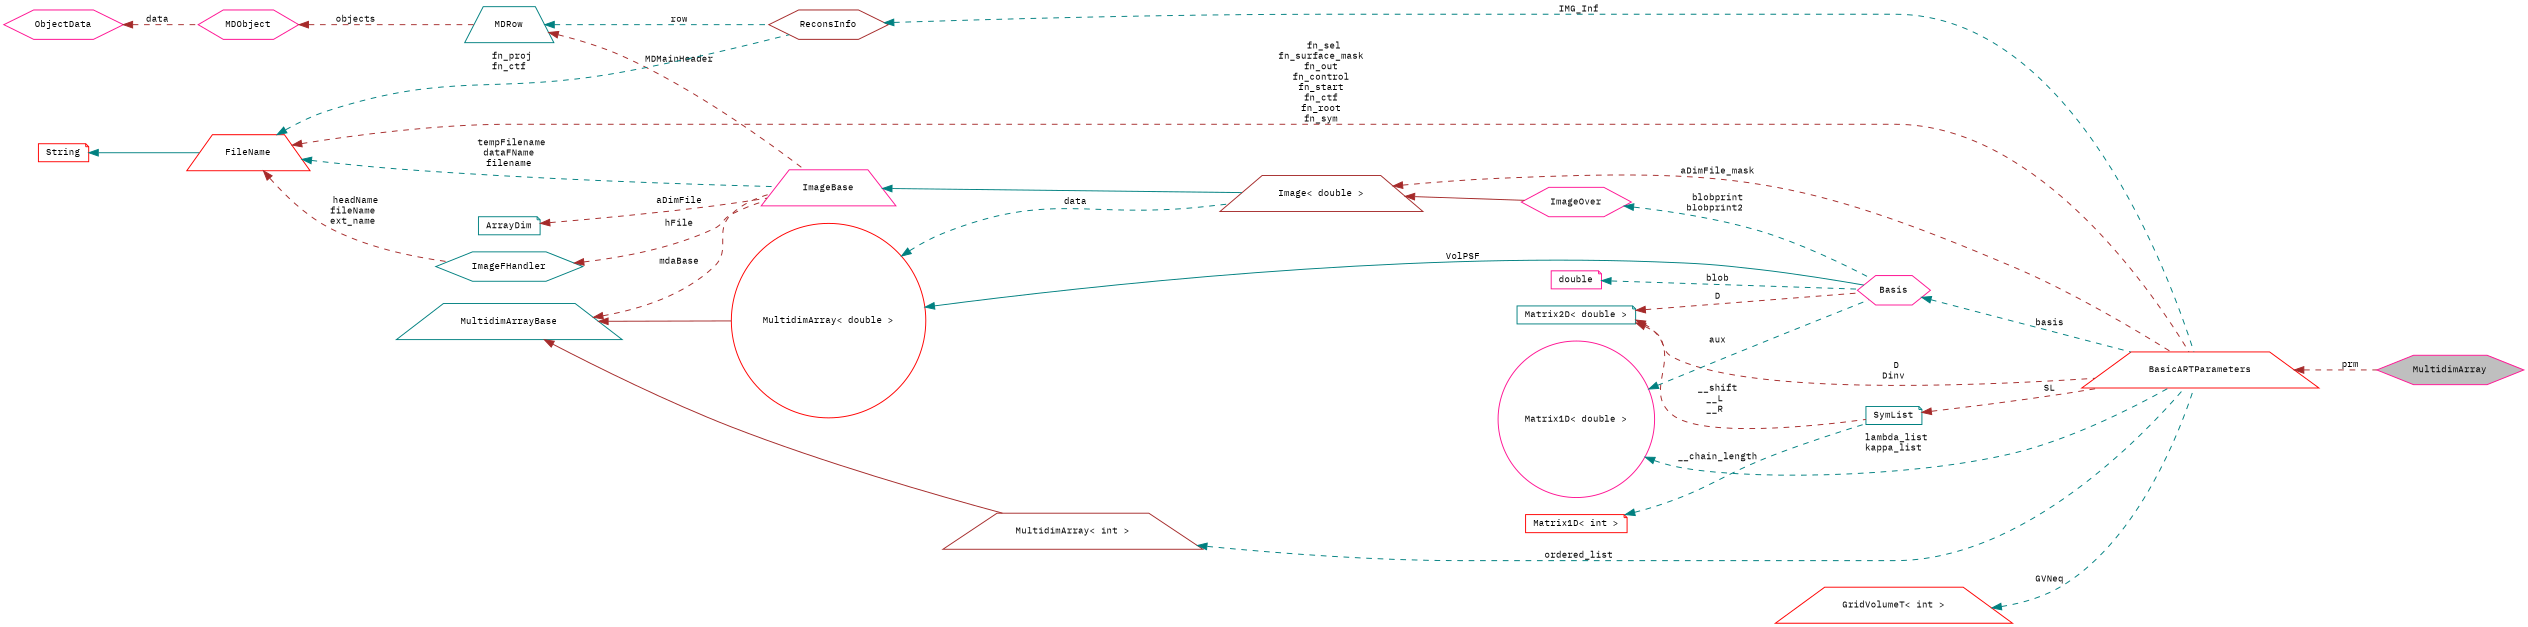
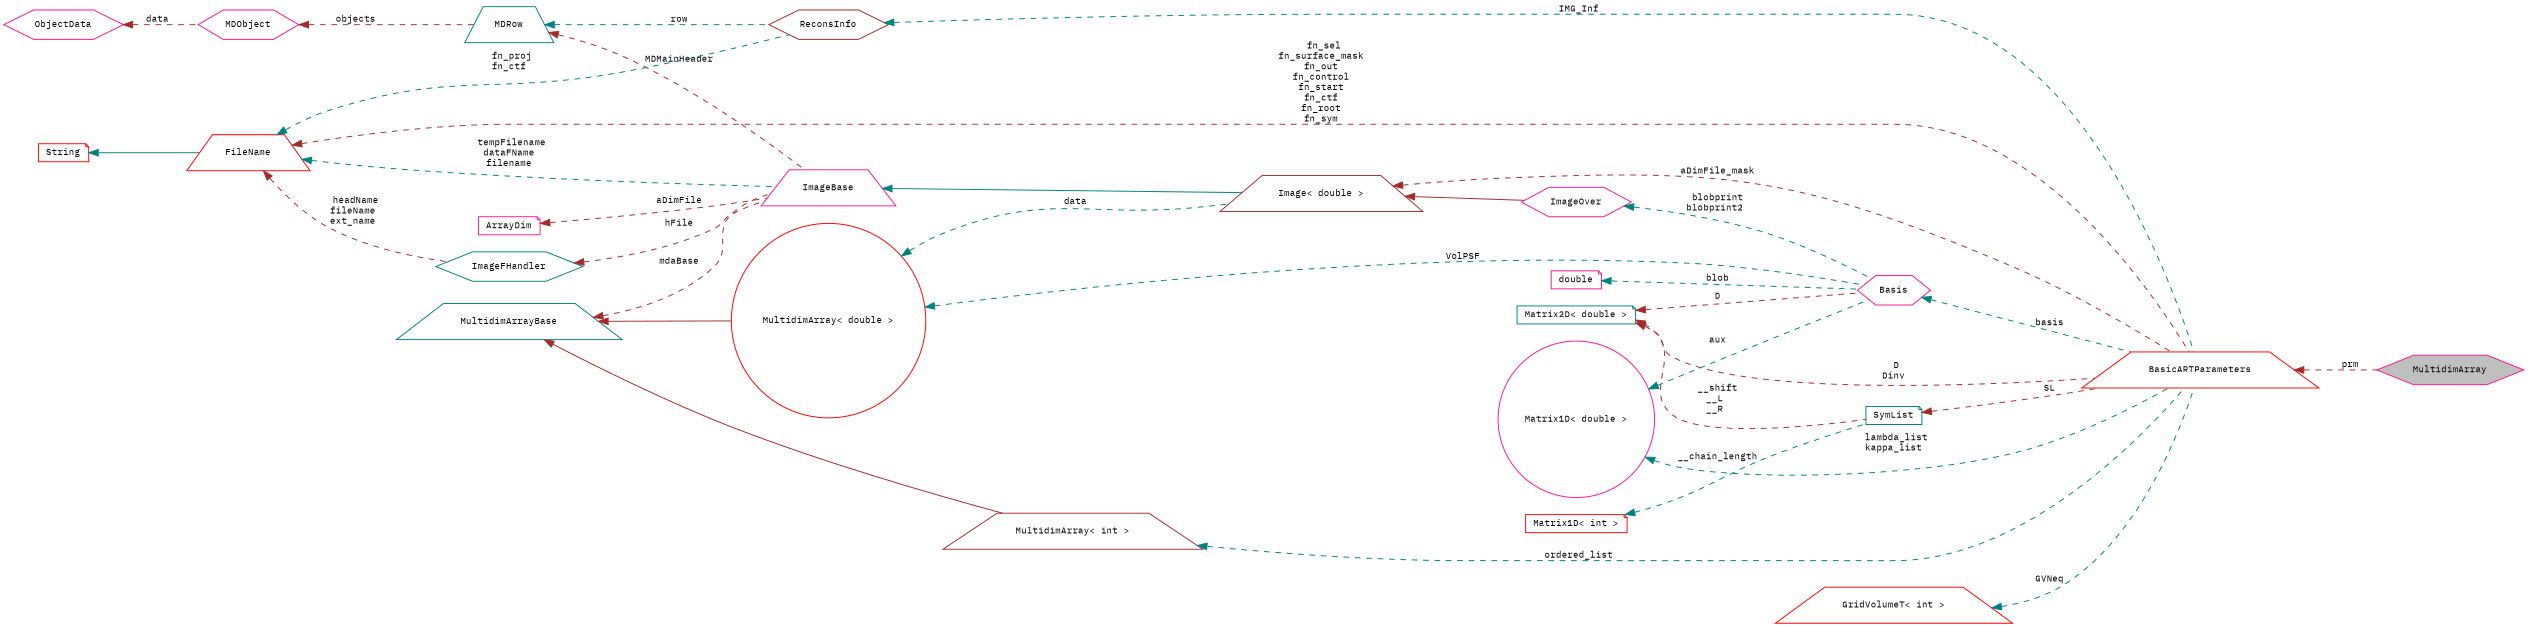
  digraph {
    fontname="IBM Plex Mono"
    rankdir=LR
    node [color=deeppink fillcolor=white fontname="IBM Plex Mono" fontsize=10 shape=trapezium style=filled]
    edge [color=brown dir=back fontname="IBM Plex Mono" fontsize=10 labelfontname=Helvetica labelfontsize=10 style=dashed]
    n1 [fillcolor=grey75 fontcolor=black height=0.2 label=MultidimArray shape=hexagon width=0.4]
    n2 [color=red height=0.2 label=BasicARTParameters width=0.4]
    n3 [color=brown height=0.2 label=ReconsInfo shape=hexagon width=0.4]
    n4 [color=teal height=0.2 label=MDRow width=0.4]
    n5 [height=0.2 label=ImageBase width=0.4]
    n6 [color=brown height=0.2 label="Image\< double \>" width=0.4]
    n7 [height=0.2 label=MDObject shape=hexagon width=0.4]
    n8 [height=0.2 label=ObjectData shape=hexagon width=0.4]
    n9 [color=red height=0.2 label=FileName width=0.4]
    n10 [color=teal height=0.2 label=ImageFHandler shape=hexagon width=0.4]
    n11 [color=red height=0.2 label=String shape=note width=0.4]
    n12 [color=teal height=0.2 label="Matrix2D\< double \>" shape=note width=0.4]
    n13 [height=0.2 label=Basis shape=hexagon width=0.4]
    n14 [color=teal height=0.2 label=SymList shape=note width=0.4]
    n15 [height=0.2 label=ImageOver shape=hexagon width=0.4]
    n16 [color=teal height=0.2 label=MultidimArrayBase width=0.4]
    n17 [color=red height=0.2 label="MultidimArray\< double \>" shape=circle width=0.4]
    n18 [color=brown height=0.2 label="MultidimArray\< int \>" width=0.4]
-   n19 [color=teal height=0.2 label=ArrayDim shape=note width=0.4]
+   n19 [height=0.2 label=ArrayDim shape=note width=0.4]
    n20 [height=0.2 label=double shape=note width=0.4]
    n21 [height=0.2 label="Matrix1D\< double \>" shape=circle width=0.4]
    n22 [color=red height=0.2 label="GridVolumeT\< int \>" width=0.4]
    n23 [color=red height=0.2 label="Matrix1D\< int \>" shape=note width=0.4]
    n2 -> n1 [label=" prm"]
    n3 -> n2 [color=teal label=" IMG_Inf"]
    n4 -> n3 [color=teal label=" row"]
    n4 -> n5 [label=" MDMainHeader"]
    n5 -> n6 [color=teal style=solid]
    n6 -> n2 [label=" aDimFile_mask"]
    n6 -> n15 [style=solid]
    n7 -> n4 [label=" objects"]
    n8 -> n7 [label=" data"]
    n9 -> n2 [label=" fn_sel\nfn_surface_mask\nfn_out\nfn_control\nfn_start\nfn_ctf\nfn_root\nfn_sym"]
    n9 -> n3 [color=teal label=" fn_proj\nfn_ctf"]
    n9 -> n5 [color=teal label=" tempFilename\ndataFName\nfilename"]
    n9 -> n10 [label=" headName\nfileName\next_name"]
    n10 -> n5 [label=" hFile"]
    n11 -> n9 [color=teal style=solid]
    n12 -> n2 [label=" D\nDinv"]
    n12 -> n13 [label=" D"]
    n12 -> n14 [label=" __shift\n__L\n__R"]
    n13 -> n2 [color=teal label=" basis"]
    n14 -> n2 [label=" SL"]
    n15 -> n13 [color=teal label=" blobprint\nblobprint2"]
    n16 -> n5 [label=" mdaBase"]
    n16 -> n17 [style=solid]
    n16 -> n18 [style=solid]
    n17 -> n6 [color=teal label=" data"]
-   n17 -> n13 [color=teal label=" VolPSF" style=solid]
+   n17 -> n13 [color=teal label=" VolPSF"]
    n18 -> n2 [color=teal label=" ordered_list"]
    n19 -> n5 [label=" aDimFile"]
    n20 -> n13 [color=teal label=" blob"]
    n21 -> n2 [color=teal label=" lambda_list\nkappa_list"]
    n21 -> n13 [color=teal label=" aux"]
    n22 -> n2 [color=teal label=" GVNeq"]
    n23 -> n14 [color=teal label=" __chain_length"]
  }
